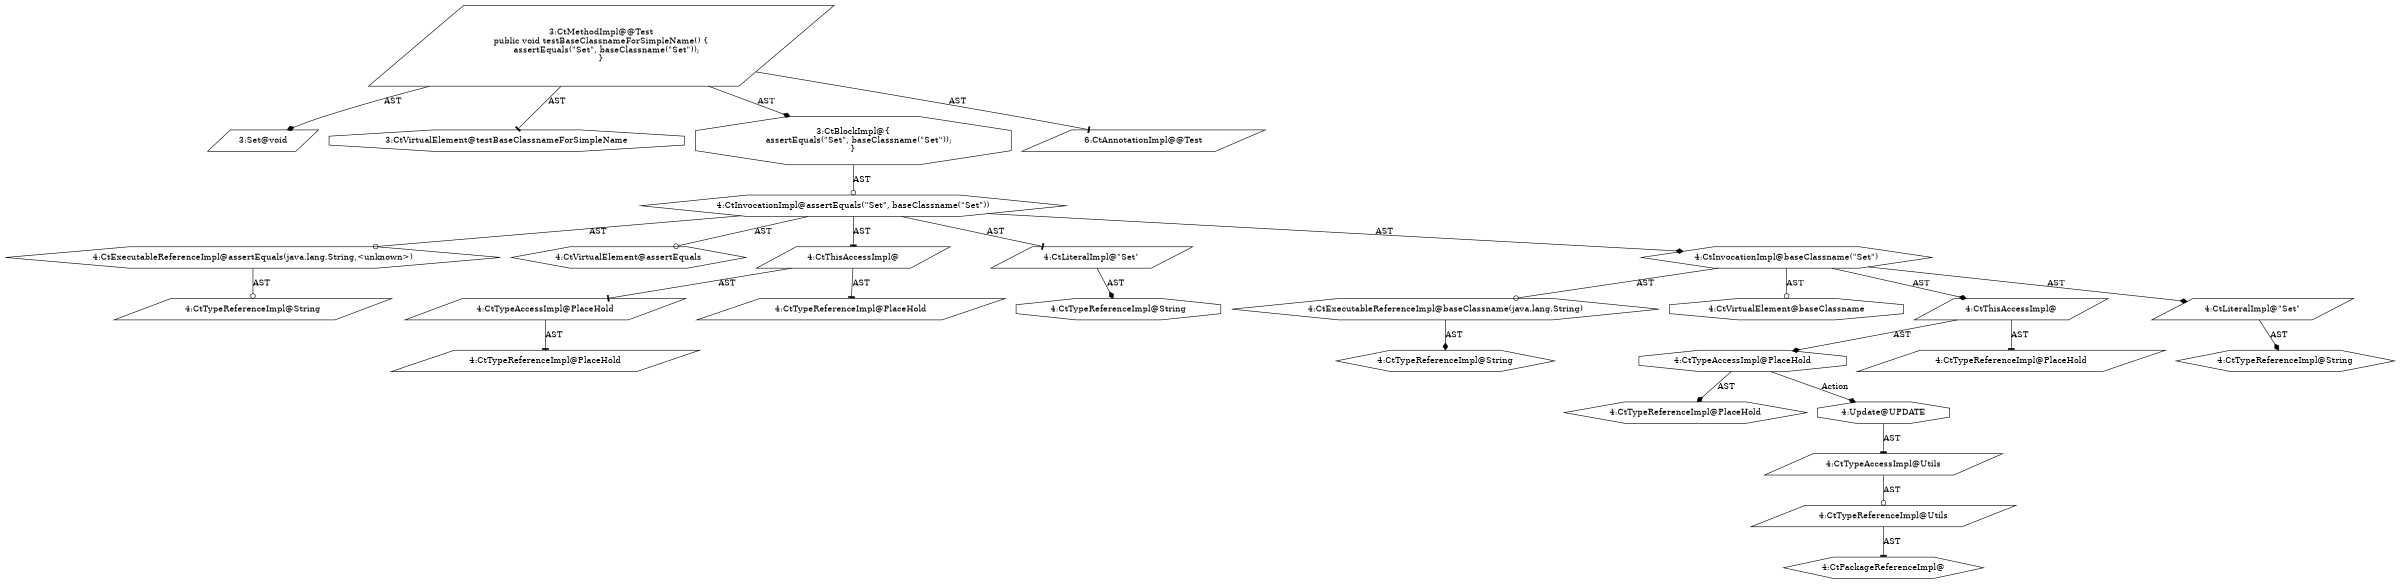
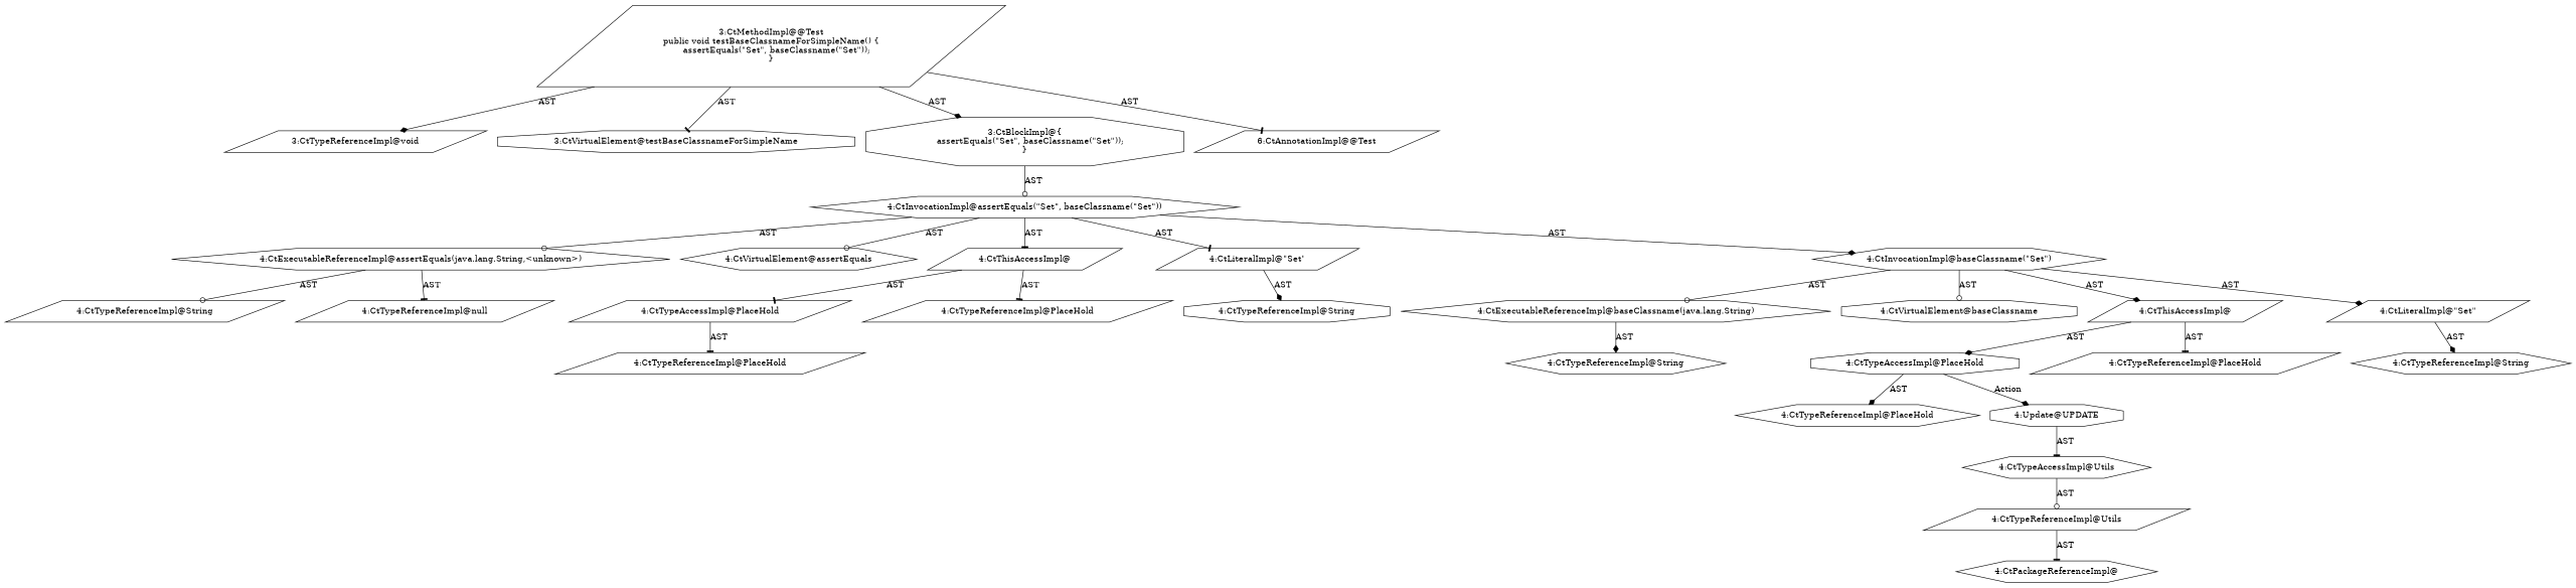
  digraph {
    node [shape=parallelogram]
    edge [arrowhead=tee]
-   n1 [label="3:Set@void"]
+   n1 [label="3:CtTypeReferenceImpl@void"]
    n2 [label="3:CtVirtualElement@testBaseClassnameForSimpleName" shape=octagon]
    n3 [label="4:CtExecutableReferenceImpl@assertEquals(java.lang.String,<unknown>)" shape=hexagon]
    n4 [label="4:CtTypeReferenceImpl@String"]
+   n5 [label="4:CtTypeReferenceImpl@null"]
    n6 [label="4:CtVirtualElement@assertEquals" shape=hexagon]
    n7 [label="4:CtTypeAccessImpl@PlaceHold"]
    n8 [label="4:CtTypeReferenceImpl@PlaceHold"]
    n9 [label="4:CtThisAccessImpl@"]
    n10 [label="4:CtTypeReferenceImpl@PlaceHold"]
    n11 [label="4:CtLiteralImpl@\"Set\""]
    n12 [label="4:CtTypeReferenceImpl@String" shape=octagon]
    n13 [label="4:CtExecutableReferenceImpl@baseClassname(java.lang.String)" shape=hexagon]
    n14 [label="4:CtTypeReferenceImpl@String" shape=hexagon]
    n15 [label="4:CtVirtualElement@baseClassname" shape=octagon]
    n16 [label="4:CtTypeAccessImpl@PlaceHold" shape=octagon]
    n17 [label="4:CtTypeReferenceImpl@PlaceHold" shape=hexagon]
    n18 [label="4:Update@UPDATE" shape=octagon]
-   n19 [label="4:CtTypeAccessImpl@Utils"]
+   n19 [label="4:CtTypeAccessImpl@Utils" shape=hexagon]
    n20 [label="4:CtThisAccessImpl@"]
    n21 [label="4:CtTypeReferenceImpl@PlaceHold"]
    n22 [label="4:CtLiteralImpl@\"Set\""]
    n23 [label="4:CtTypeReferenceImpl@String" shape=hexagon]
    n24 [label="4:CtInvocationImpl@baseClassname(\"Set\")" shape=hexagon]
    n25 [label="4:CtInvocationImpl@assertEquals(\"Set\", baseClassname(\"Set\"))" shape=hexagon]
    n26 [label="3:CtBlockImpl@\{\n    assertEquals(\"Set\", baseClassname(\"Set\"));\n\}" shape=octagon]
    n27 [label="3:CtMethodImpl@@Test\npublic void testBaseClassnameForSimpleName() \{\n    assertEquals(\"Set\", baseClassname(\"Set\"));\n\}"]
    n28 [label="6:CtAnnotationImpl@@Test"]
    n29 [label="4:CtTypeReferenceImpl@Utils"]
    n30 [label="4:CtPackageReferenceImpl@" shape=hexagon]
    n3 -> n4 [arrowhead=odot label=AST]
+   n3 -> n5 [label=AST]
    n7 -> n8 [label=AST]
    n9 -> n7 [label=AST]
    n9 -> n10 [label=AST]
    n11 -> n12 [arrowhead=diamond label=AST]
    n13 -> n14 [arrowhead=diamond label=AST]
    n16 -> n17 [arrowhead=diamond label=AST]
    n16 -> n18 [arrowhead=diamond label=Action]
    n18 -> n19 [label=AST]
    n19 -> n29 [arrowhead=odot label=AST]
    n20 -> n16 [arrowhead=diamond label=AST]
    n20 -> n21 [label=AST]
    n22 -> n23 [arrowhead=diamond label=AST]
    n24 -> n13 [arrowhead=odot label=AST]
    n24 -> n15 [arrowhead=odot label=AST]
    n24 -> n20 [arrowhead=diamond label=AST]
    n24 -> n22 [arrowhead=diamond label=AST]
    n25 -> n3 [arrowhead=odot label=AST]
    n25 -> n6 [arrowhead=odot label=AST]
    n25 -> n9 [label=AST]
    n25 -> n11 [label=AST]
    n25 -> n24 [arrowhead=diamond label=AST]
    n26 -> n25 [arrowhead=odot label=AST]
    n27 -> n1 [arrowhead=diamond label=AST]
    n27 -> n2 [label=AST]
    n27 -> n26 [arrowhead=diamond label=AST]
    n27 -> n28 [label=AST]
    n29 -> n30 [label=AST]
  }
